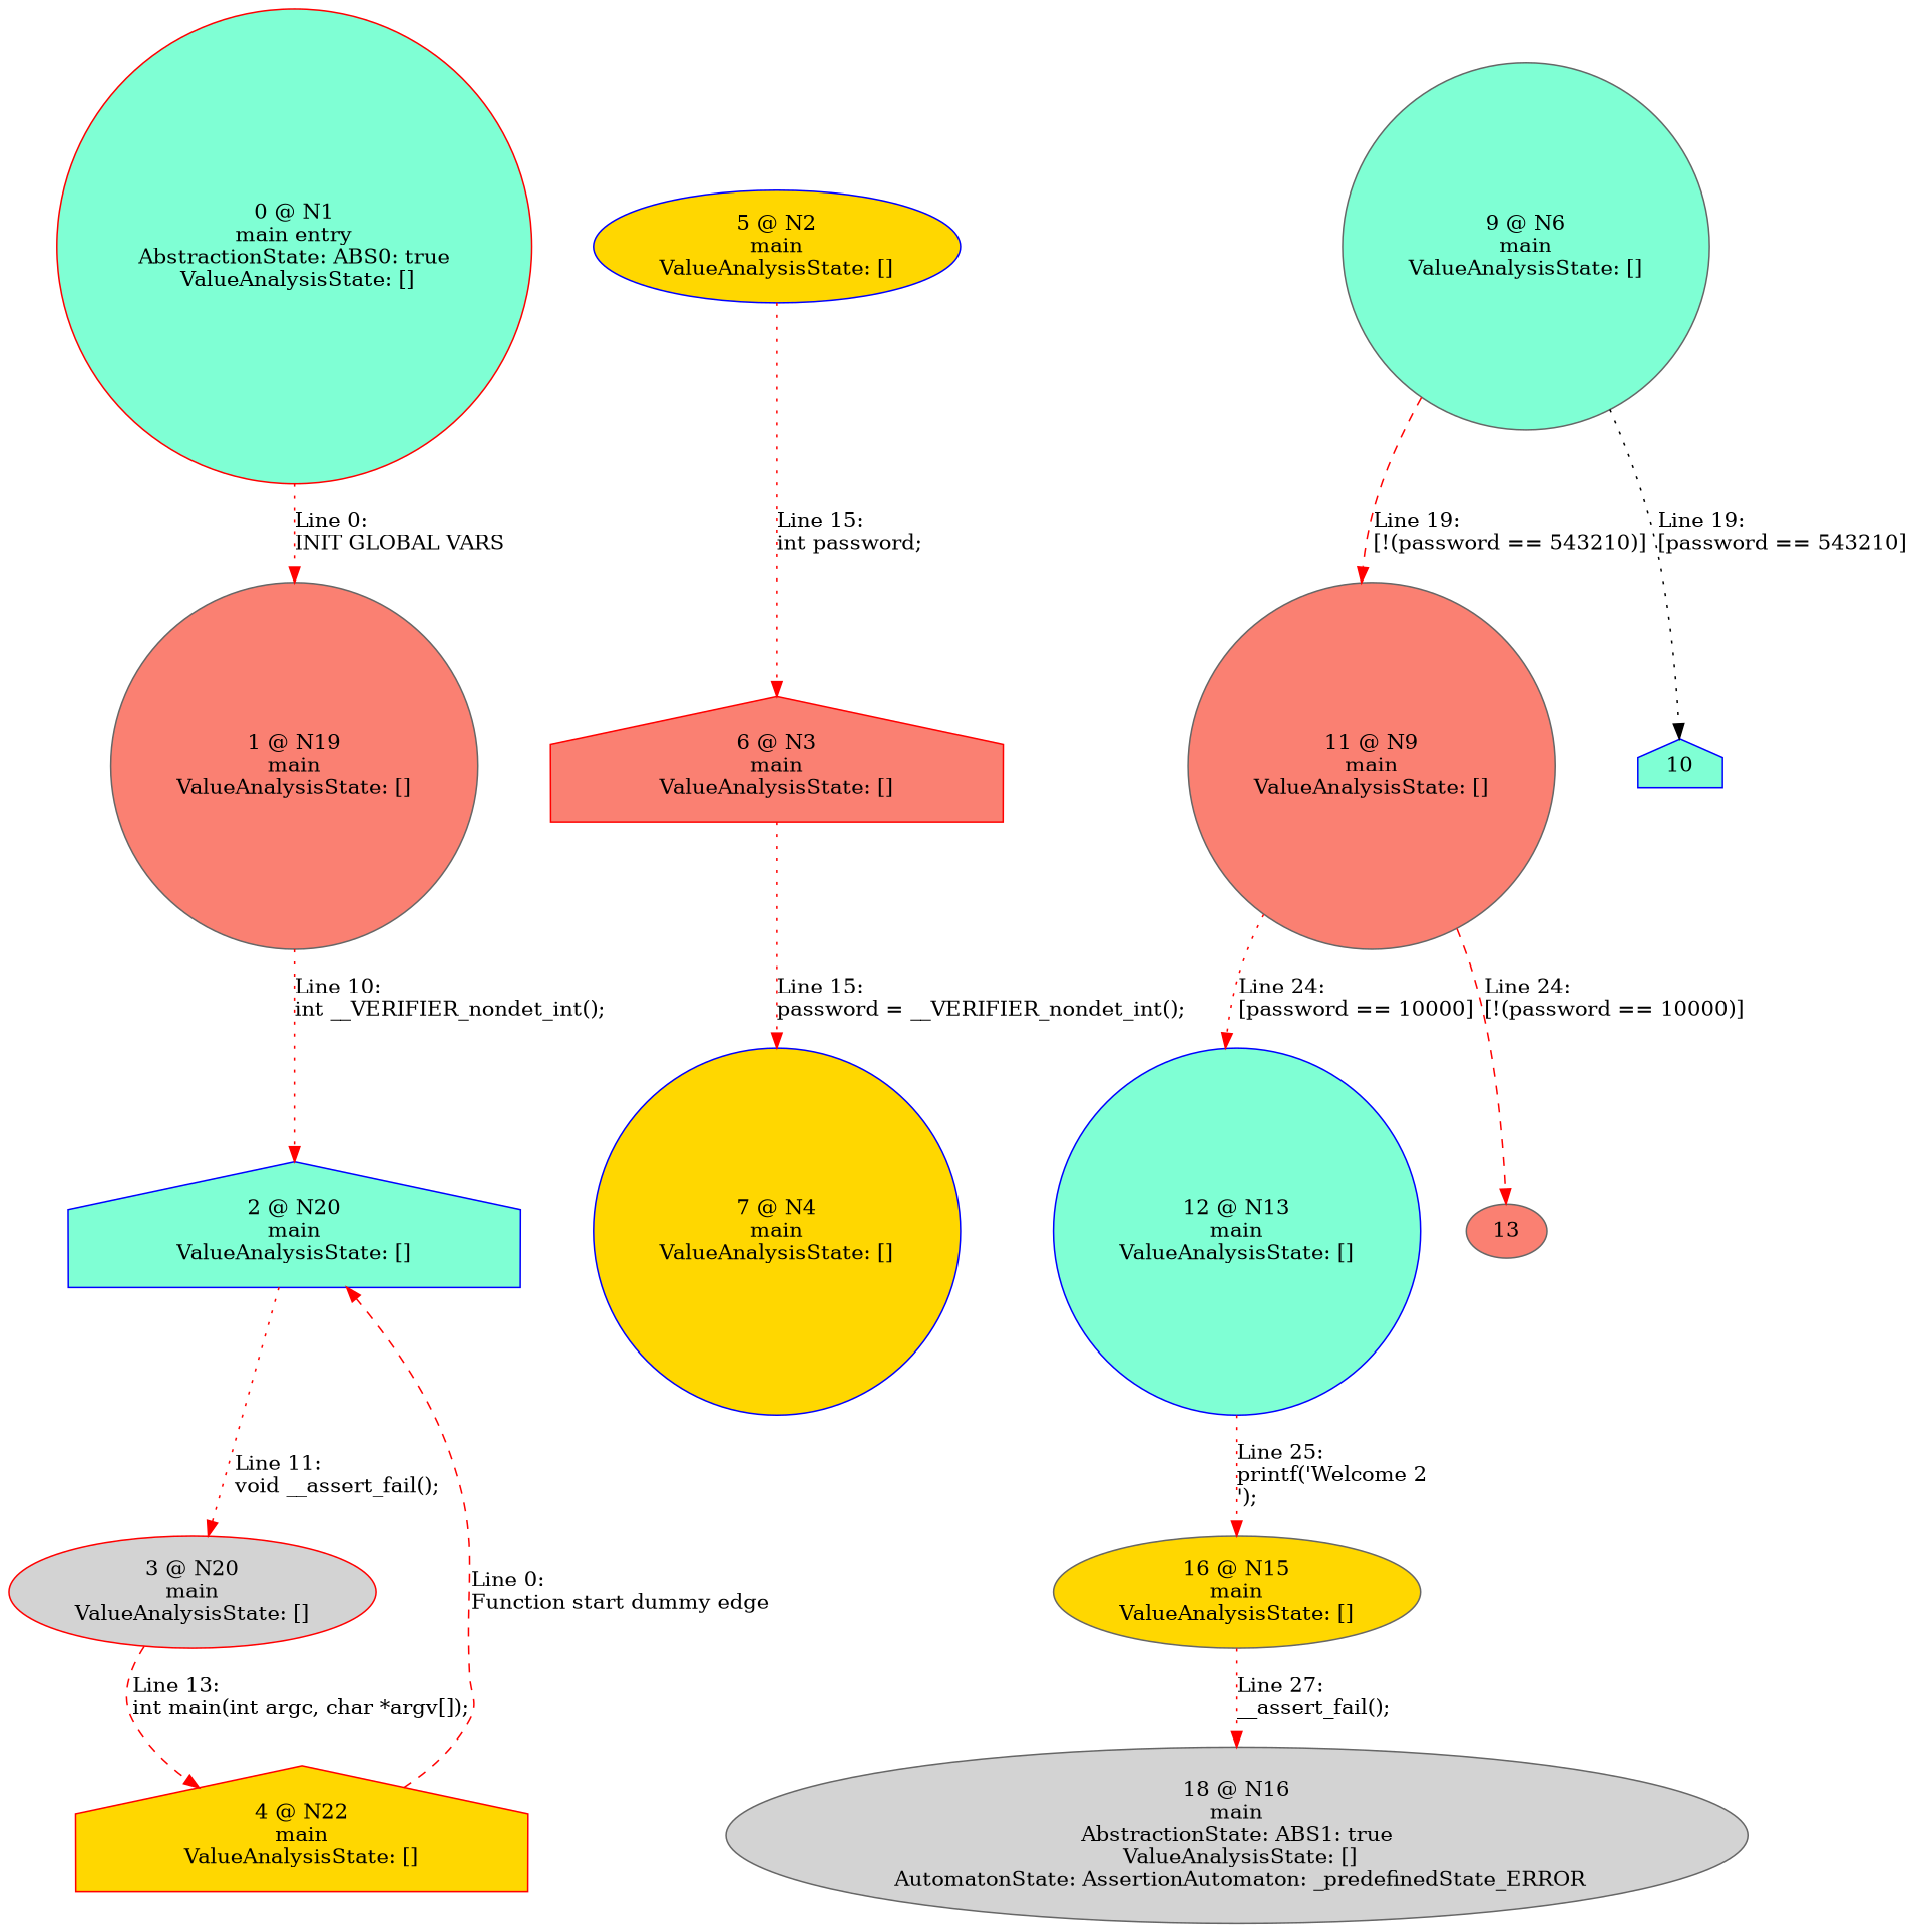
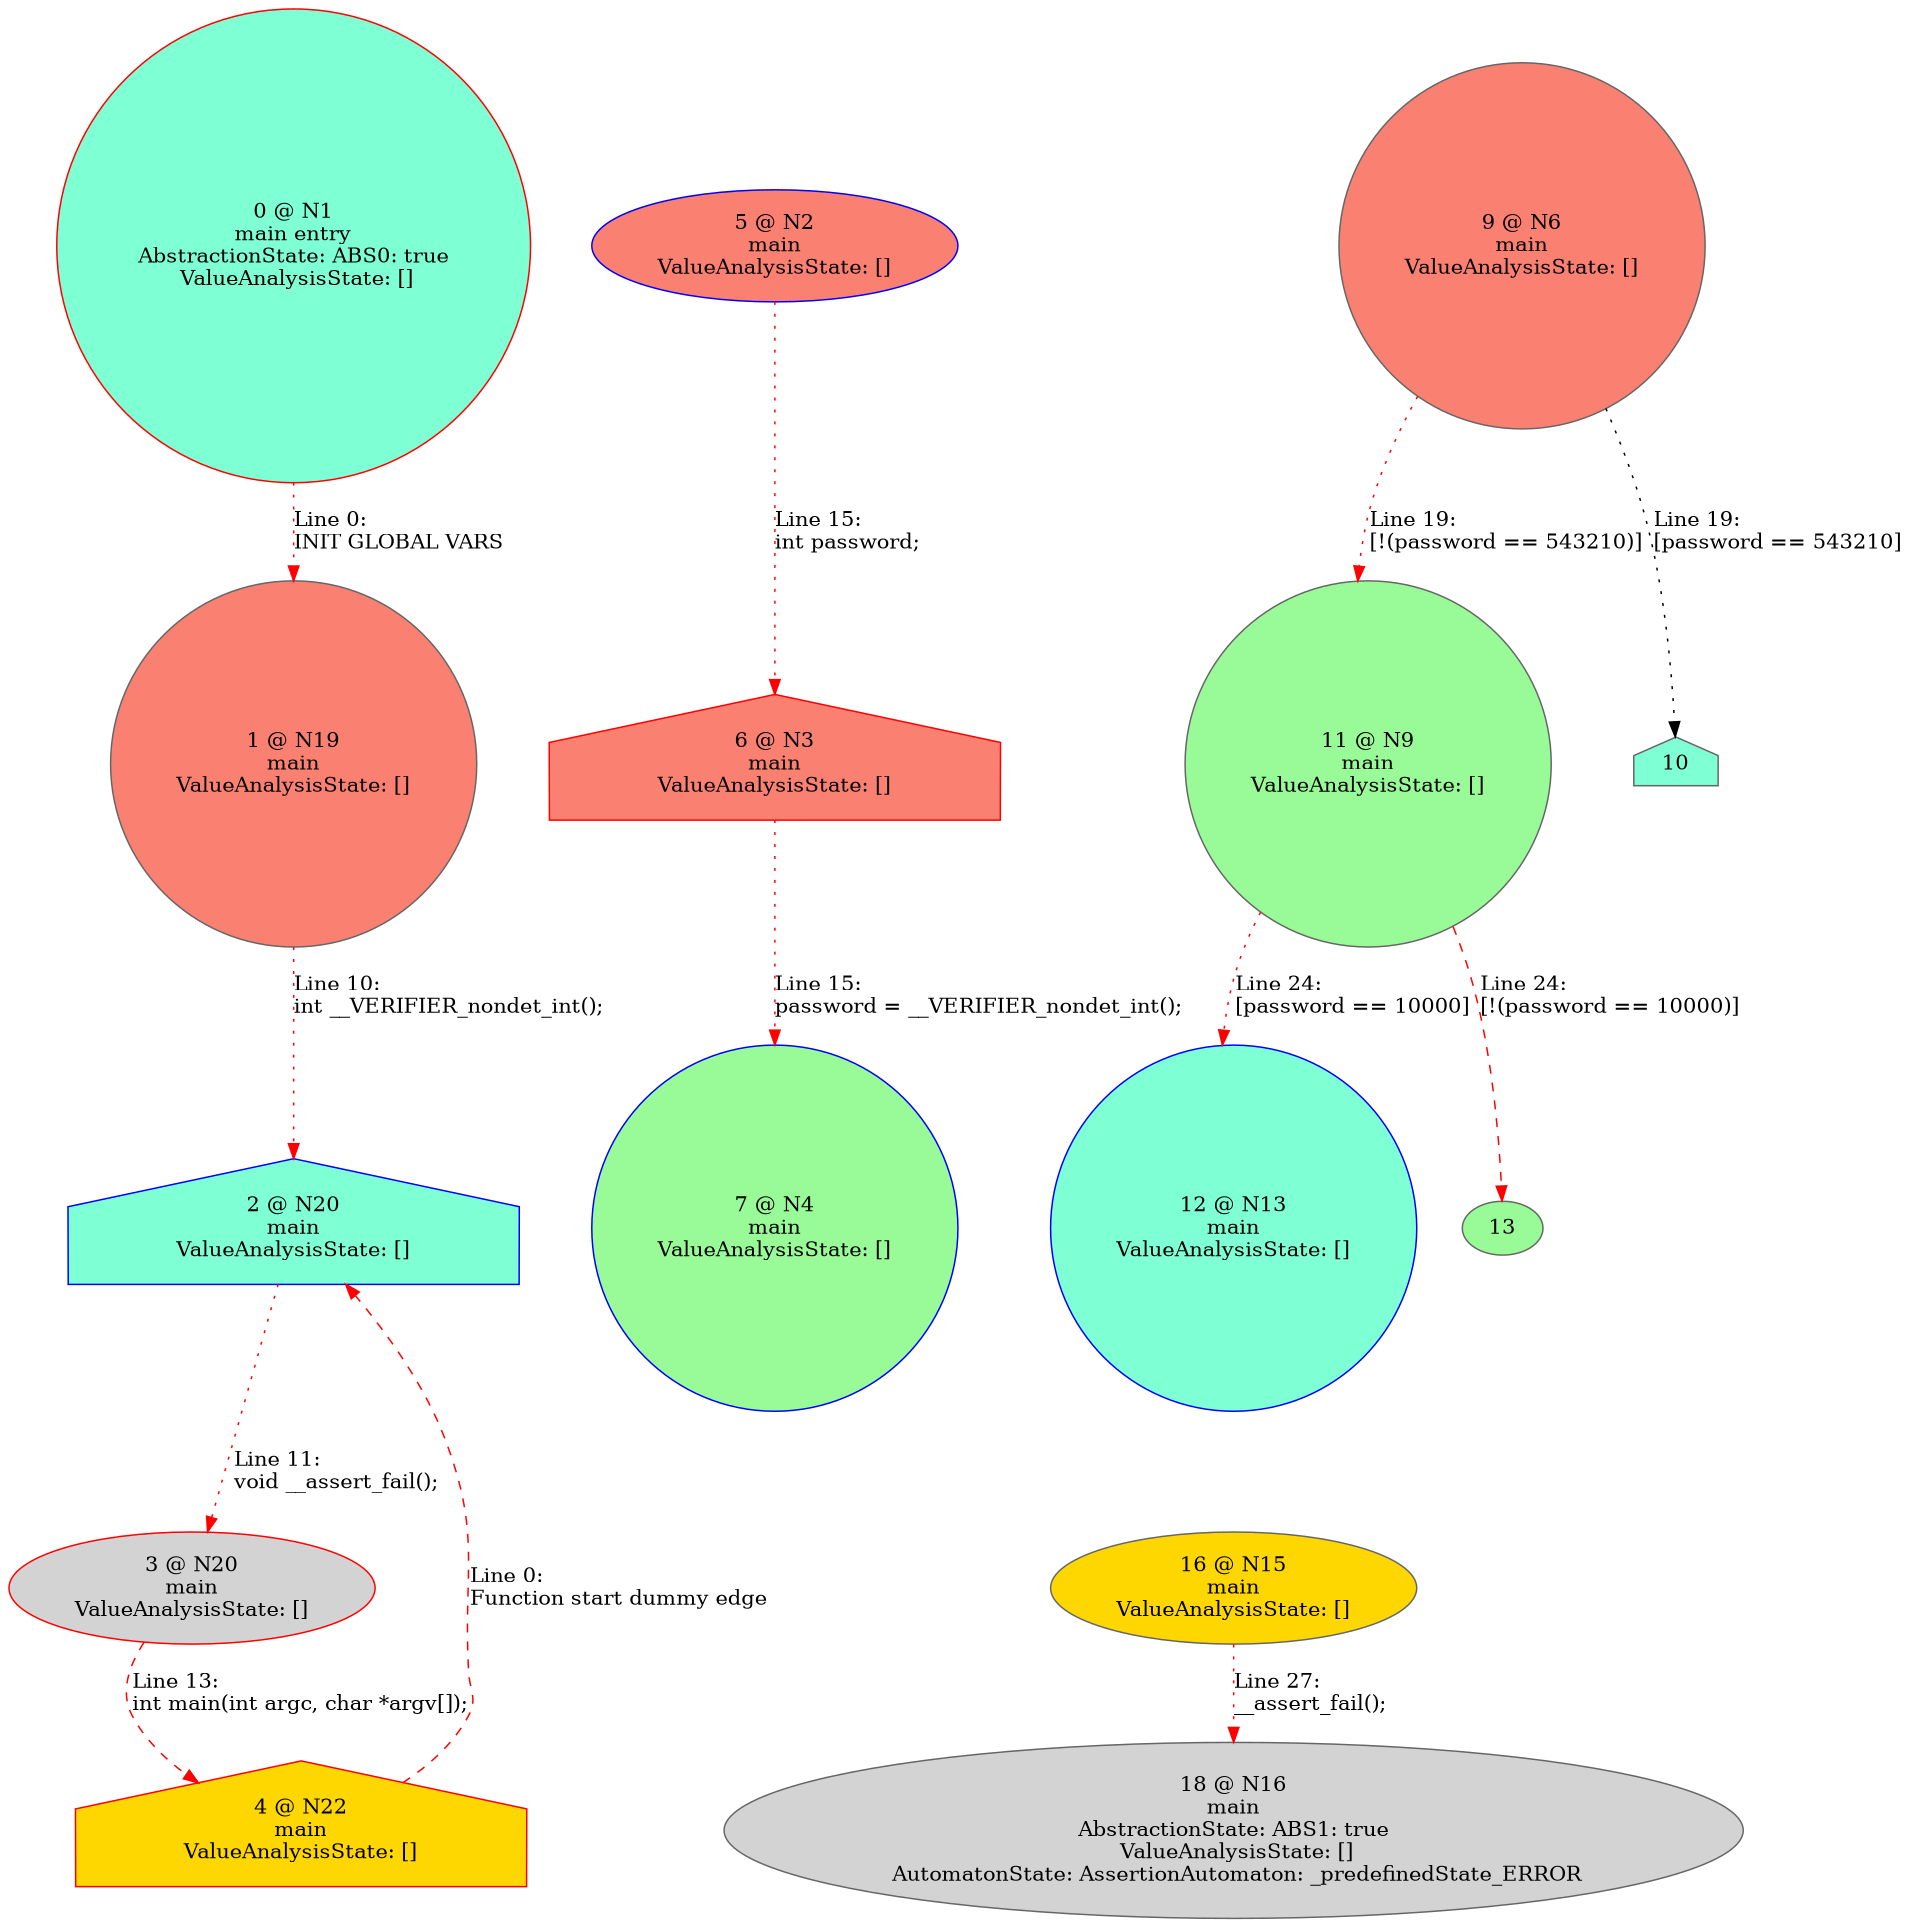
  digraph {
    node [color=gray40 fillcolor=aquamarine shape=circle style=filled]
    edge [color=red style=dotted]
    n1 [color=red label="0 @ N1\nmain entry\nAbstractionState: ABS0: true\n ValueAnalysisState: []\n"]
    n2 [fillcolor=salmon label="1 @ N19\nmain\nValueAnalysisState: []\n"]
    n3 [color=blue label="2 @ N20\nmain\nValueAnalysisState: []\n" shape=house]
    n4 [color=red fillcolor=lightgrey label="3 @ N20\nmain\nValueAnalysisState: []\n" shape=ellipse]
    n5 [color=red fillcolor=gold label="4 @ N22\nmain\nValueAnalysisState: []\n" shape=house]
-   n6 [color=blue fillcolor=gold label="5 @ N2\nmain\nValueAnalysisState: []\n" shape=ellipse]
+   n6 [color=blue fillcolor=salmon label="5 @ N2\nmain\nValueAnalysisState: []\n" shape=ellipse]
    n7 [color=red fillcolor=salmon label="6 @ N3\nmain\nValueAnalysisState: []\n" shape=house]
-   n8 [color=blue fillcolor=gold label="7 @ N4\nmain\nValueAnalysisState: []\n"]
-   n9 [label="9 @ N6\nmain\nValueAnalysisState: []\n"]
-   n10 [fillcolor=salmon label="11 @ N9\nmain\nValueAnalysisState: []\n"]
-   10 [color=blue shape=house]
+   n8 [color=blue fillcolor=palegreen label="7 @ N4\nmain\nValueAnalysisState: []\n"]
+   n9 [fillcolor=salmon label="9 @ N6\nmain\nValueAnalysisState: []\n"]
+   n10 [fillcolor=palegreen label="11 @ N9\nmain\nValueAnalysisState: []\n"]
+   10 [shape=house]
    n12 [color=blue label="12 @ N13\nmain\nValueAnalysisState: []\n"]
-   13 [fillcolor=salmon shape=ellipse]
+   13 [fillcolor=palegreen shape=ellipse]
    n14 [fillcolor=gold label="16 @ N15\nmain\nValueAnalysisState: []\n" shape=ellipse]
    n15 [fillcolor=lightgrey label="18 @ N16\nmain\nAbstractionState: ABS1: true\n ValueAnalysisState: []\n AutomatonState: AssertionAutomaton: _predefinedState_ERROR\n" shape=ellipse]
    n1 -> n2 [label="Line 0: \lINIT GLOBAL VARS\l"]
    n2 -> n3 [label="Line 10: \lint __VERIFIER_nondet_int();\l"]
    n3 -> n4 [label="Line 11: \lvoid __assert_fail();\l"]
    n4 -> n5 [label="Line 13: \lint main(int argc, char *argv[]);\l" style=dashed]
    n5 -> n3 [label="Line 0: \lFunction start dummy edge\l" style=dashed]
    n6 -> n7 [label="Line 15: \lint password;\l"]
    n7 -> n8 [label="Line 15: \lpassword = __VERIFIER_nondet_int();\l"]
-   n9 -> n10 [label="Line 19: \l[!(password == 543210)]\l" style=dashed]
+   n9 -> n10 [label="Line 19: \l[!(password == 543210)]\l"]
    n9 -> 10 [label="Line 19: \l[password == 543210]\l" color=""]
    n10 -> n12 [label="Line 24: \l[password == 10000]\l"]
    n10 -> 13 [label="Line 24: \l[!(password == 10000)]\l" style=dashed]
-   n12 -> n14 [label="Line 25: \lprintf('Welcome 2\n');\l"]
    n14 -> n15 [label="Line 27: \l__assert_fail();\l"]
  }
